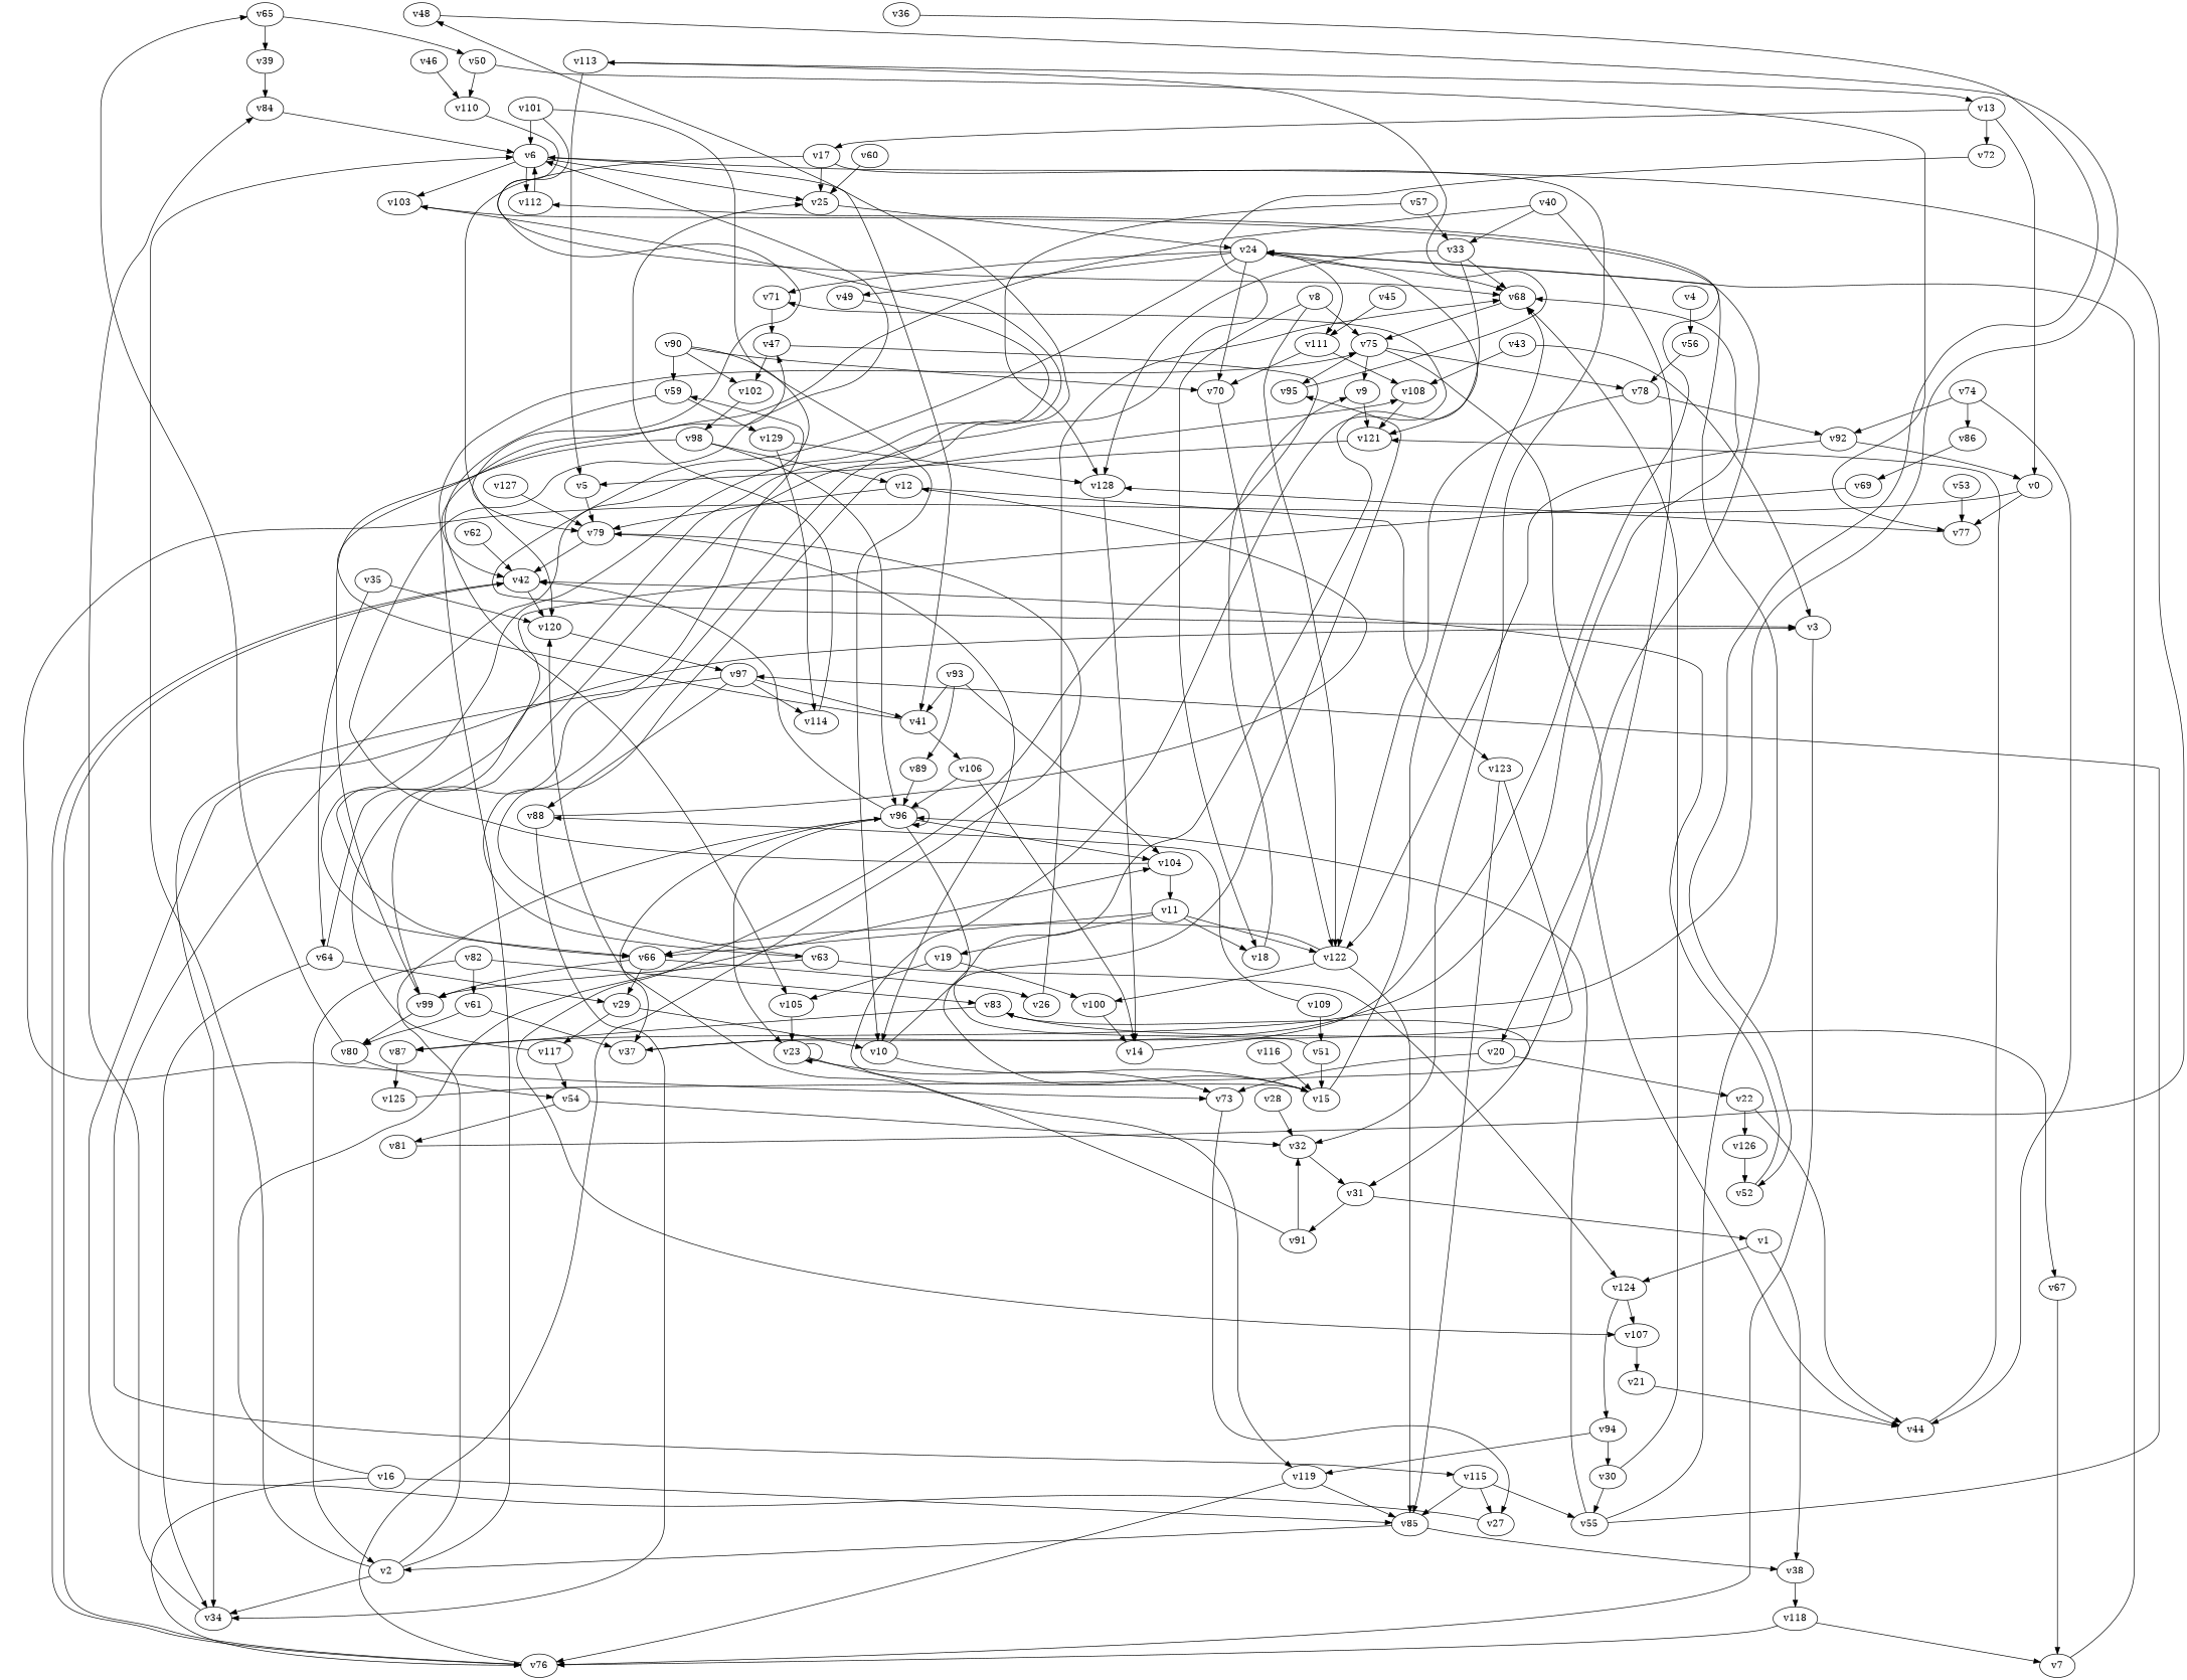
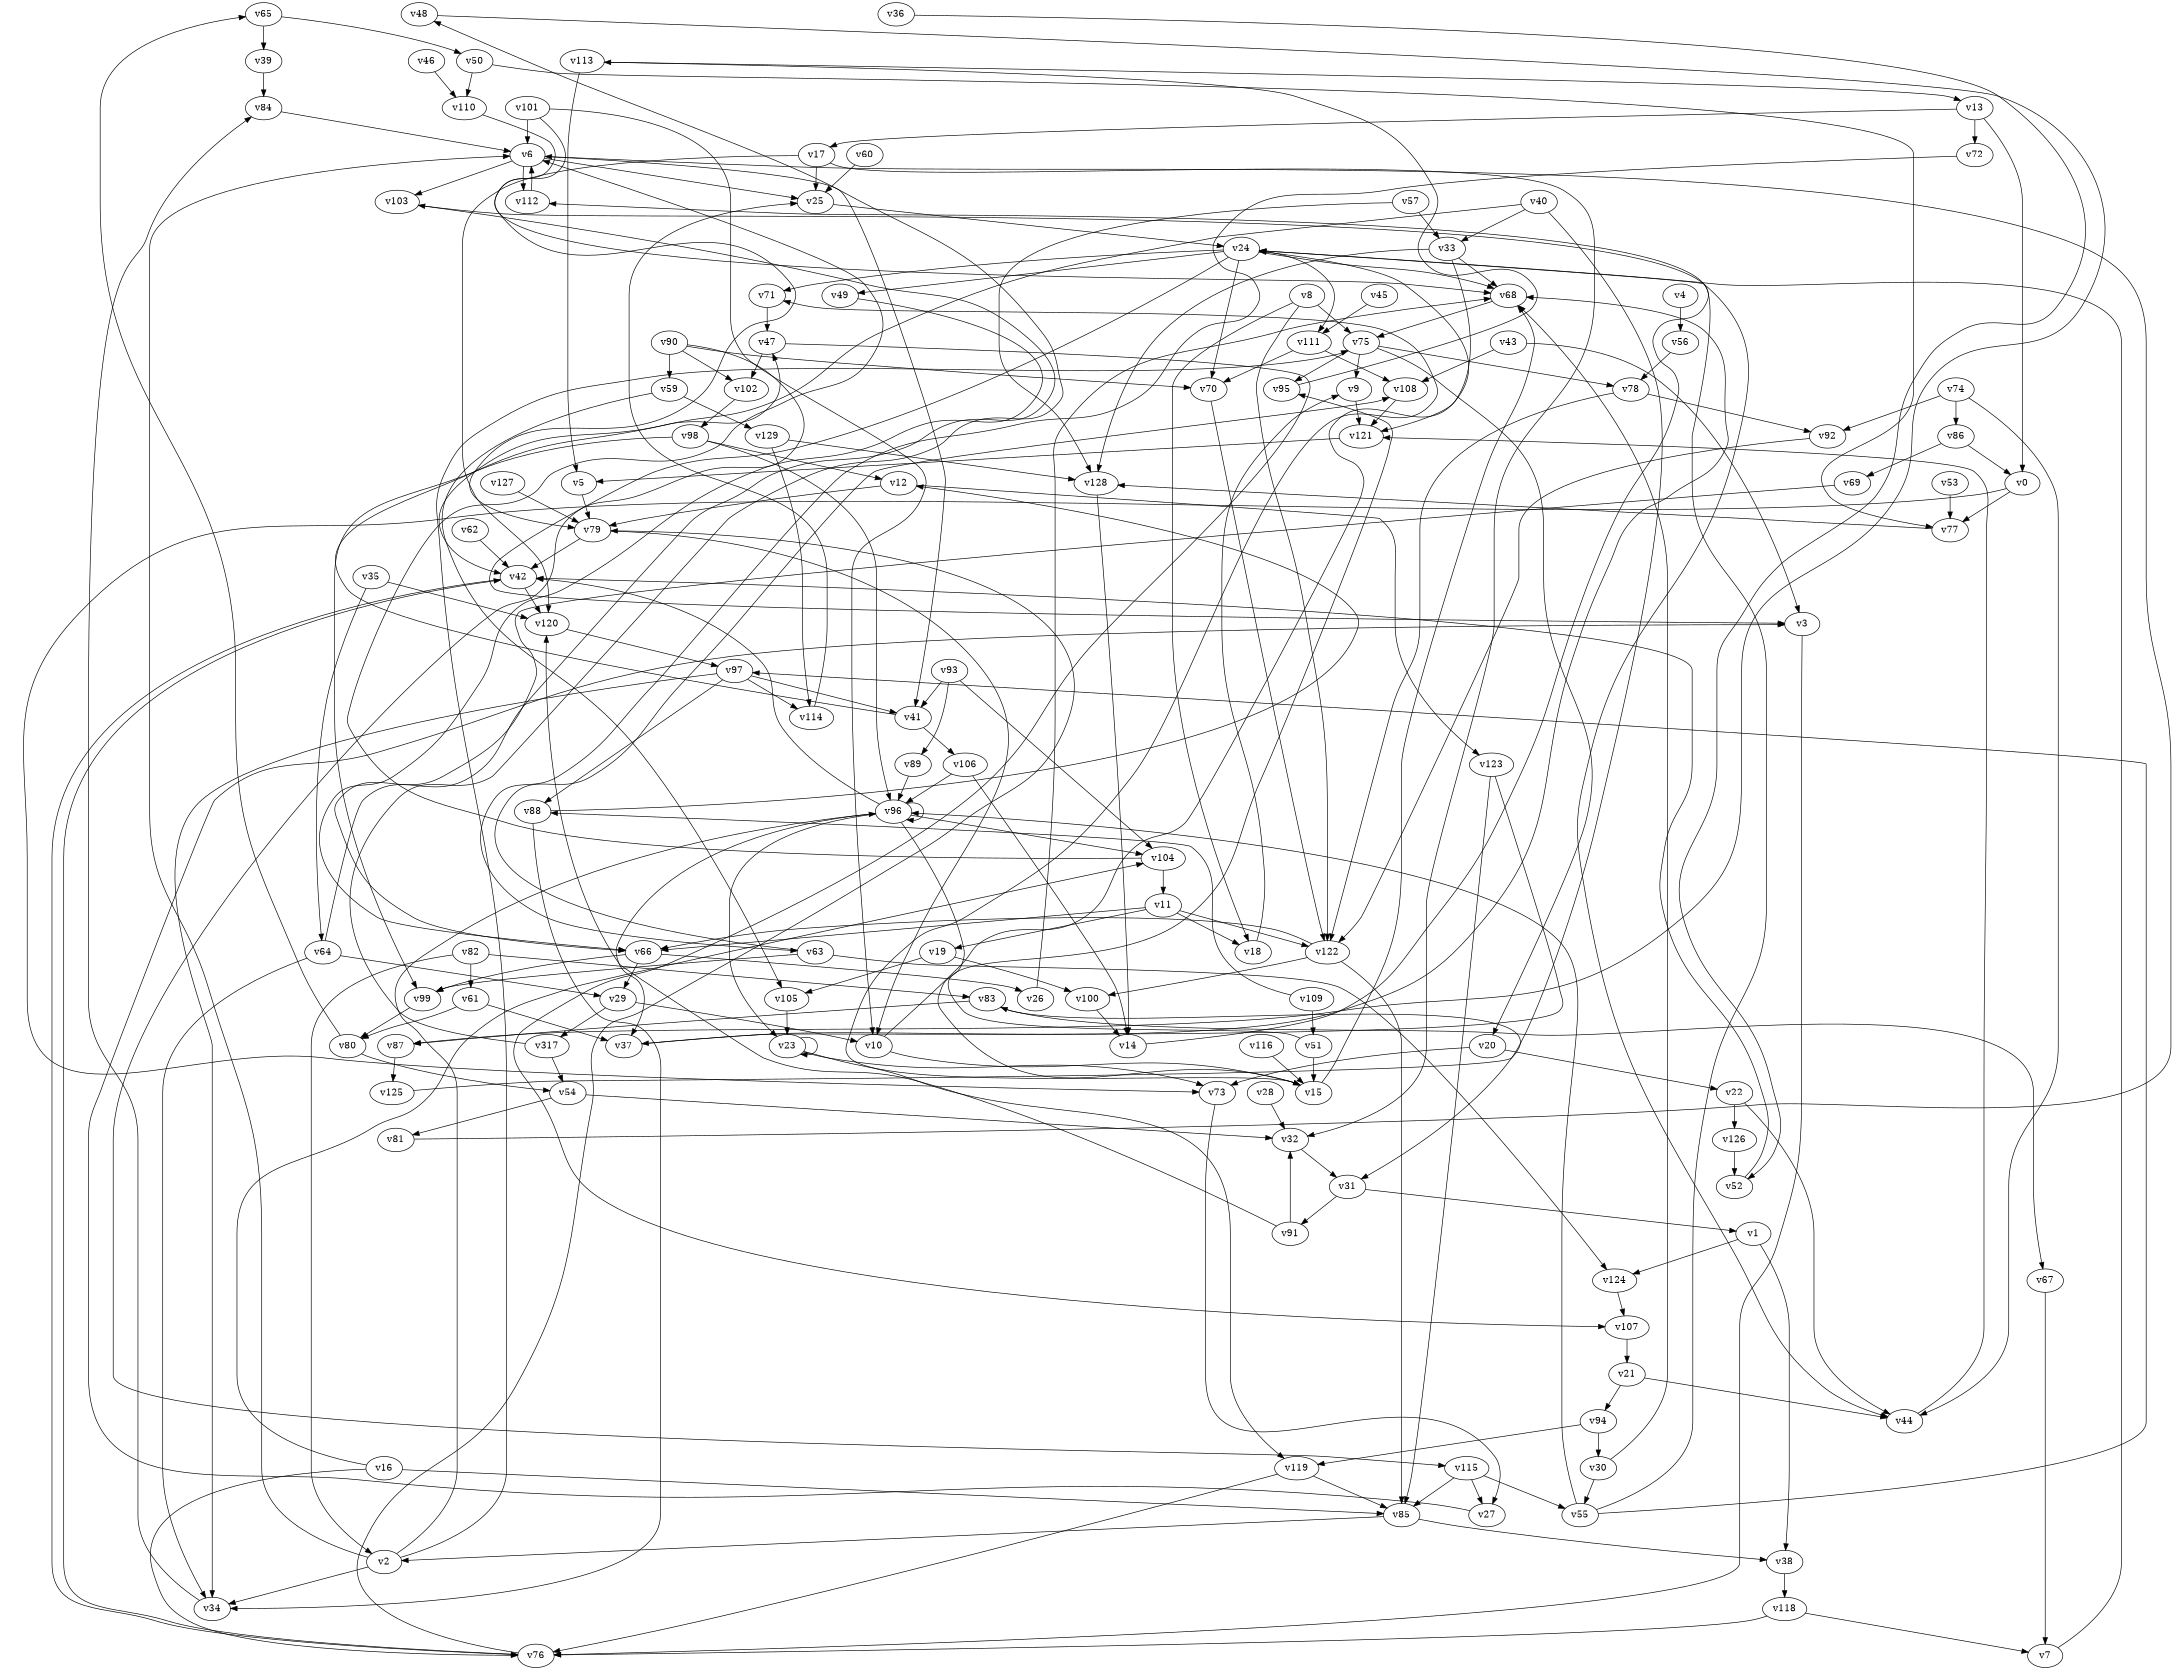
  digraph {
    node [player=1]
    v0 [player=0]
    v73
    v77
    v27
    v128 [player=0]
    v1 [player=0]
    v38 [player=0]
    v124 [player=0]
    v118 [player=0]
    v107
    v2
    v6
    v34
    v75 [player=0]
    v96 [player=0]
    v25 [player=0]
    v41
    v103
    v112
    v84 [player=0]
    v9
    v20
    v95 [player=0]
    v78 [player=0]
    v15 [player=0]
    v104
    v23 [player=0]
    v37
    v42 [player=0]
    v3 [player=0]
    v76
    v79 [player=0]
    v56 [player=0]
    v4
    v5
    v10
    v24
    v47 [player=0]
    v106
    v44 [player=0]
    v7
    v68
    v71 [player=0]
    v49
    v70 [player=0]
    v111 [player=0]
    v8 [player=0]
    v18
    v122
    v66
    v85 [player=0]
    v100
    v121 [player=0]
    v101
    v11 [player=0]
    v19
    v105 [player=0]
    v26
    v29
    v99
    v12 [player=0]
    v123
    v13
    v17 [player=0]
    v72 [player=0]
    v32
    v120
    v63 [player=0]
    v14 [player=0]
    v16 [player=0]
    v43
    v108 [player=0]
    v31
    v97 [player=0]
    v22 [player=0]
    v126 [player=0]
    v21
    v94
    v119 [player=0]
    v30 [player=0]
    v52
    v28 [player=0]
-   v117 [player=0]
+   v117 [player=0 label=v317]
    v48 [player=0]
    v54
    v55
    v91 [player=0]
    v33
    v35 [player=0]
    v64 [player=0]
    v36
    v39 [player=0]
    v40
    v102
    v45
    v110 [player=0]
    v46
    v98
    v87 [player=0]
    v125 [player=0]
    v50
    v51
    v113 [player=0]
    v53 [player=0]
    v81 [player=0]
    v88
    v114
    v92
    v57 [player=0]
    v59
    v129
    v60
    v61
    v80
    v65
    v62 [player=0]
    v67
    v69
    v74
    v86
    v82
    v83
    v89
    v90
    v115
    v93 [player=0]
    v109
    v116 [player=0]
    v127
    v0 -> v73 [constraint="t < 12"]
    v0 -> v77
    v73 -> v27
    v77 -> v128 [constraint="t < 6"]
    v27 -> v3 [constraint="t >= 3"]
    v128 -> v14
    v1 -> v38
    v1 -> v124
    v38 -> v118
    v124 -> v107
    v118 -> v76
    v118 -> v7
    v107 -> v21
    v2 -> v6
    v2 -> v34
    v2 -> v75
    v2 -> v96
    v6 -> v25
    v6 -> v41
    v6 -> v103
    v6 -> v112
    v34 -> v84
    v75 -> v9
    v75 -> v20
    v75 -> v95
    v75 -> v78
    v96 -> v96
    v96 -> v15
    v96 -> v104
    v96 -> v23
    v96 -> v37
    v96 -> v42
    v25 -> v24
    v41 -> v47 [constraint="t < 8"]
    v41 -> v106
    v103 -> v44 [constraint="t mod 3 == 2"]
    v112 -> v6 [constraint="t mod 4 == 2"]
    v84 -> v6
    v9 -> v121
    v20 -> v73
    v20 -> v22
    v95 -> v113 [constraint="t >= 1"]
    v78 -> v122
    v78 -> v92
    v15 -> v68
    v15 -> v71 [constraint="t >= 1"]
    v104 -> v6 [constraint="t < 11"]
    v104 -> v11
    v23 -> v73
    v23 -> v23
    v23 -> v119
    v37 -> v68 [constraint="t >= 5"]
    v42 -> v76
    v42 -> v120
    v3 -> v76
    v76 -> v42
    v76 -> v79 [constraint="t mod 5 == 2"]
    v79 -> v42
    v79 -> v10
    v56 -> v78
    v4 -> v56
    v5 -> v79
    v10 -> v15
    v10 -> v24 [constraint="t < 15"]
    v24 -> v3 [constraint="t < 12"]
    v24 -> v68
    v24 -> v71
    v24 -> v49
    v24 -> v70
    v24 -> v111
    v47 -> v107 [constraint="t < 12"]
    v47 -> v102
    v106 -> v96
    v106 -> v14
    v44 -> v121
    v7 -> v24
    v68 -> v75
    v71 -> v47
    v49 -> v66 [constraint="t >= 3"]
    v70 -> v122
    v111 -> v70
    v111 -> v108
    v8 -> v75
    v8 -> v18
    v8 -> v122
    v18 -> v9
    v122 -> v66 [constraint="t >= 2"]
    v122 -> v85
    v122 -> v100
    v66 -> v26
    v66 -> v29
    v66 -> v99
    v85 -> v38
    v85 -> v2
    v100 -> v14
    v121 -> v5
    v101 -> v6
    v101 -> v79 [constraint="t < 15"]
    v101 -> v10
    v11 -> v18
    v11 -> v122
    v11 -> v66
    v11 -> v19
    v19 -> v100
    v19 -> v105
    v105 -> v23
    v26 -> v68
    v29 -> v10
    v29 -> v117
-   v99 -> v59 [constraint="t mod 3 == 1"]
    v99 -> v80
    v12 -> v79
    v12 -> v123
    v123 -> v37 [constraint="t mod 3 == 2"]
    v123 -> v85
    v13 -> v0
    v13 -> v17
    v13 -> v72
    v17 -> v25
    v17 -> v32
    v17 -> v120
    v72 -> v63 [constraint="t < 8"]
    v32 -> v31
    v120 -> v97
    v63 -> v124
    v63 -> v99
    v63 -> v108 [constraint="t mod 5 == 3"]
    v14 -> v112 [constraint="t mod 4 == 3"]
    v16 -> v104 [constraint="t < 14"]
    v16 -> v76
    v16 -> v85
    v43 -> v3
    v43 -> v108
    v108 -> v121
    v31 -> v1
    v31 -> v91
    v97 -> v34
    v97 -> v41
    v97 -> v88
    v97 -> v114
    v22 -> v44
    v22 -> v126
    v126 -> v52
    v21 -> v44
-   v124 -> v94
+   v21 -> v94
    v94 -> v119
    v94 -> v30
    v119 -> v76
    v119 -> v85
    v30 -> v68
    v30 -> v55
    v52 -> v42 [constraint="t mod 2 == 1"]
    v28 -> v32
    v117 -> v48 [constraint="t >= 5"]
    v117 -> v54
    v48 -> v87 [constraint="t < 12"]
    v54 -> v32
    v54 -> v81
    v55 -> v96
    v55 -> v24
    v55 -> v97 [constraint="t mod 5 == 0"]
    v91 -> v32
    v91 -> v120
    v33 -> v128
    v33 -> v68
    v33 -> v121
    v35 -> v120
    v35 -> v64
    v64 -> v34
    v64 -> v103 [constraint="t mod 4 == 1"]
    v64 -> v29
    v36 -> v52 [constraint="t mod 2 == 0"]
    v39 -> v84
    v40 -> v42 [constraint="t < 13"]
    v40 -> v31
    v40 -> v33
    v102 -> v98
    v45 -> v111
    v110 -> v68 [constraint="t mod 3 == 2"]
    v46 -> v110
    v98 -> v96
    v98 -> v99
    v98 -> v12
    v87 -> v125
    v125 -> v83 [constraint="t < 10"]
    v50 -> v77
    v50 -> v110
    v51 -> v95 [constraint="t < 5"]
    v51 -> v15
    v113 -> v5
    v113 -> v13
    v53 -> v77
    v81 -> v6 [constraint="t >= 5"]
    v88 -> v34
    v88 -> v12 [constraint="t mod 4 == 0"]
    v114 -> v25
-   v92 -> v0
+   v86 -> v0
    v92 -> v122
    v57 -> v128
    v57 -> v33
    v59 -> v105
    v59 -> v129
    v129 -> v128
    v129 -> v114
    v60 -> v25
    v61 -> v37
    v61 -> v80
    v80 -> v54 [constraint="t >= 1"]
    v80 -> v65
    v65 -> v39
    v65 -> v50
    v62 -> v42
    v67 -> v7
    v69 -> v66 [constraint="t >= 2"]
    v74 -> v44
    v74 -> v92
    v74 -> v86
    v86 -> v69
    v82 -> v2
    v82 -> v61
    v82 -> v83
    v83 -> v87
    v83 -> v67
    v89 -> v96
    v90 -> v70
    v90 -> v102
    v90 -> v59
    v90 -> v115 [constraint="t >= 1"]
    v115 -> v27
    v115 -> v85
    v115 -> v55
    v93 -> v41
    v93 -> v104
    v93 -> v89
    v109 -> v51
    v109 -> v88 [constraint="t >= 1"]
    v116 -> v15
    v127 -> v79
  }
